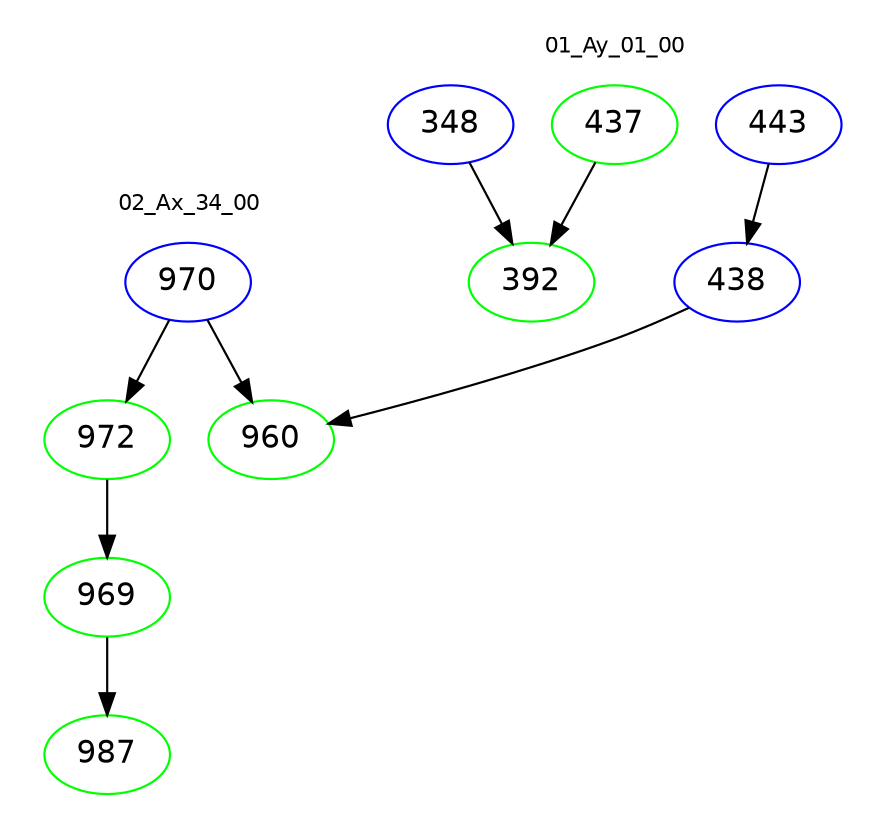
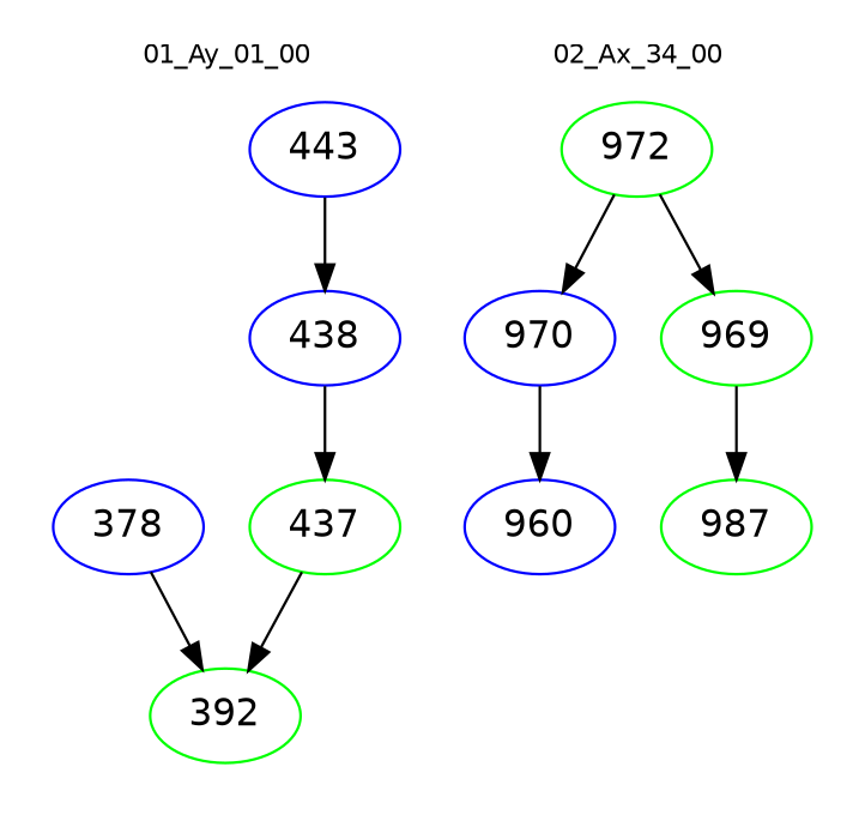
  digraph {
    fontname="DejaVu Sans"
    node [color=blue fontname="DejaVu Sans"]
    edge [color=black fontname="DejaVu Sans"]
    n1 [label=438]
    n2 [color=green label=437]
    n3 [label=443]
    n4 [color=green label=392]
-   n5 [label=348]
+   n5 [label=378]
    n6 [label=970]
-   n7 [color=green label=960]
+   n7 [label=960]
    n8 [color=green label=972]
    n9 [color=green label=969]
    n10 [color=green label=987]
    subgraph cluster_1 {
      color=white
      fontsize=10
      label="01_Ay_01_00"
      n1
      n2
      n3
      n4
      n5
    }
    subgraph cluster_2 {
      color=white
      fontsize=10
      label="02_Ax_34_00"
      n6
      n7
      n8
      n9
      n10
    }
-   n1 -> n7
+   n1 -> n2
    n2 -> n4
    n3 -> n1
    n5 -> n4
    n6 -> n7
-   n6 -> n8
+   n8 -> n6
    n8 -> n9
    n9 -> n10
  }
